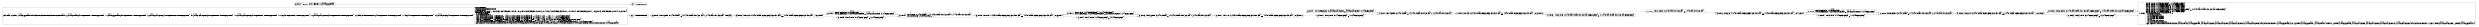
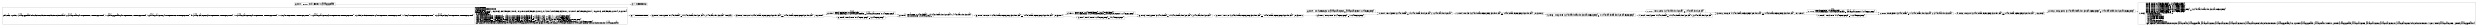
  digraph {
    rankdir=LR
    node [shape=record]
-   n1 [label="{56\:\ ?|MTH_ENTER_BLOCK\l}"]
+   n1 [label="{56\:\ ?|MTH_ENTER_METHOD\l}"]
    n2 [label="{58\:\ 0x0000|0x0000: ARITH  (r0 I:??[int, boolean]) = (r14 I:??[int, boolean, short, byte, char]) & (2 ??[int, float, short, byte, char])  (LINE:3493)\l}"]
    n3 [label="{59\:\ 0x0002|0x0002: IF  (r0 I:??[int, boolean, OBJECT, ARRAY, byte, short, char]) == (0 ??[int, boolean, OBJECT, ARRAY, byte, short, char])  \-\> B:61:0x0009 \l}"]
    n4 [label="{60\:\ 0x0004|0x0004: CONST_STR  (r0 I:java.lang.String) =  \", \" \l0x0006: CHECK_CAST (r0 I:java.lang.CharSequence) = (java.lang.CharSequence) (r0 I:??[OBJECT, ARRAY]) \l}"]
    n5 [label="{61\:\ 0x0009|0x0009: MOVE  (r0 I:??[OBJECT, ARRAY]) = (r8 I:??[OBJECT, ARRAY]) \l}"]
    n6 [label="{62\:\ 0x000a|0x000a: ARITH  (r1 I:??[int, boolean]) = (r14 I:??[int, boolean, short, byte, char]) & (4 ??[int, float, short, byte, char]) \l0x000c: CONST_STR  (r2 I:java.lang.String) =  \"\" \l}"]
    n7 [label="{63\:\ 0x000e|0x000e: IF  (r1 I:??[int, boolean, OBJECT, ARRAY, byte, short, char]) == (0 ??[int, boolean, OBJECT, ARRAY, byte, short, char])  \-\> B:65:0x0014 \l}"]
    n8 [label="{64\:\ 0x0010|0x0010: MOVE  (r1 I:??[OBJECT, ARRAY]) = (r2 I:??[OBJECT, ARRAY]) \l0x0011: CHECK_CAST (r1 I:java.lang.CharSequence) = (java.lang.CharSequence) (r1 I:??[OBJECT, ARRAY]) \l}"]
    n9 [label="{65\:\ 0x0014|0x0014: MOVE  (r1 I:??[OBJECT, ARRAY]) = (r9 I:??[OBJECT, ARRAY]) \l}"]
    n10 [label="{66\:\ 0x0015|0x0015: ARITH  (r3 I:??[int, boolean]) = (r14 I:??[int, boolean, short, byte, char]) & (8 ??[int, float, short, byte, char]) \l}"]
    n11 [label="{67\:\ 0x0017|0x0017: IF  (r3 I:??[int, boolean, OBJECT, ARRAY, byte, short, char]) == (0 ??[int, boolean, OBJECT, ARRAY, byte, short, char])  \-\> B:69:0x001c \l}"]
    n12 [label="{69\:\ 0x001c|0x001c: MOVE  (r2 I:??[OBJECT, ARRAY]) = (r10 I:??[OBJECT, ARRAY]) \l}"]
    n13 [label="{68\:\ 0x0019|0x0019: CHECK_CAST (r2 I:java.lang.CharSequence) = (java.lang.CharSequence) (r2 I:??[OBJECT, ARRAY]) \l}"]
    n14 [label="{70\:\ 0x001d|0x001d: ARITH  (r3 I:??[int, boolean]) = (r14 I:??[int, boolean, short, byte, char]) & (16 ??[int, float, short, byte, char]) \l}"]
    n15 [label="{71\:\ 0x001f|0x001f: IF  (r3 I:??[int, boolean, OBJECT, ARRAY, byte, short, char]) == (0 ??[int, boolean, OBJECT, ARRAY, byte, short, char])  \-\> B:73:0x0023 \l}"]
    n16 [label="{72\:\ 0x0021|0x0021: CONST  (r3 I:??[int, float, short, byte, char]) = (\-1 ??[int, float, short, byte, char]) \l}"]
    n17 [label="{73\:\ 0x0023|0x0023: MOVE  (r3 I:??[int, float, boolean, short, byte, char, OBJECT, ARRAY]) = (r11 I:??[int, float, boolean, short, byte, char, OBJECT, ARRAY]) \l}"]
    n18 [label="{75\:\ 0x0026|0x0026: IF  (r4 I:??[int, boolean, OBJECT, ARRAY, byte, short, char]) == (0 ??[int, boolean, OBJECT, ARRAY, byte, short, char])  \-\> B:77:0x002d \l}"]
+   n19 [label="{74\:\ 0x0024|0x0024: ARITH  (r4 I:??[int, boolean]) = (r14 I:??[int, boolean, short, byte, char]) & (32 ??[int, float, short, byte, char]) \l}"]
    n20 [label="{76\:\ 0x0028|0x0028: CONST_STR  (r4 I:java.lang.String) =  \"...\" \l0x002a: CHECK_CAST (r4 I:java.lang.CharSequence) = (java.lang.CharSequence) (r4 I:??[OBJECT, ARRAY]) \l}"]
    n21 [label="{77\:\ 0x002d|0x002d: MOVE  (r4 I:??[OBJECT, ARRAY]) = (r12 I:??[OBJECT, ARRAY]) \l}"]
    n22 [label="{78\:\ 0x002e|0x002e: ARITH  (r5 I:??[int, boolean]) = (r14 I:??[int, boolean, short, byte, char]) & (64 ??[int, float, short, byte, char]) \l}"]
    n23 [label="{79\:\ 0x0030|0x0030: IF  (r5 I:??[int, boolean, OBJECT, ARRAY, byte, short, char]) == (0 ??[int, boolean, OBJECT, ARRAY, byte, short, char])  \-\> B:81:0x0034 \l}"]
    n24 [label="{80\:\ 0x0032|0x0032: CONST  (r5 I:??[int, float, boolean, short, byte, char, OBJECT, ARRAY]) = (0 ??[int, float, boolean, short, byte, char, OBJECT, ARRAY]) \l}"]
-   n25 [label="{81\:\ 0x0034|0x0034: MOVE  (r5 I:??[OBJECT, ARRAY]) = (r13 I:??[OBJECT, ARRAY]) \l}"]
-   n26 [label="{82\:\ 0x0035|0x0035: MOVE  (r8 I:??[OBJECT, ARRAY]) = (r6 I:??[OBJECT, ARRAY]) \l0x0036: MOVE  (r9 I:??[OBJECT, ARRAY]) = (r7 I:??[OBJECT, ARRAY]) \l0x0037: MOVE  (r10 I:??[OBJECT, ARRAY]) = (r0 I:??[OBJECT, ARRAY]) \l0x0038: MOVE  (r11 I:??[OBJECT, ARRAY]) = (r1 I:??[OBJECT, ARRAY]) \l0x0039: MOVE  (r12 I:??[OBJECT, ARRAY]) = (r2 I:??[OBJECT, ARRAY]) \l0x003a: MOVE  (r13 I:??[int, float, boolean, short, byte, char, OBJECT, ARRAY]) = (r3 I:??[int, float, boolean, short, byte, char, OBJECT, ARRAY]) \l0x003b: MOVE  (r14 I:??[OBJECT, ARRAY]) = (r4 I:??[OBJECT, ARRAY]) \l0x003c: MOVE  (r15 I:??[OBJECT, ARRAY]) = (r5 I:??[OBJECT, ARRAY]) \l0x003d: INVOKE  (r0 I:java.lang.Appendable) = \l  (r8 I:java.lang.Iterable)\l  (r9 I:java.lang.Appendable)\l  (r10 I:java.lang.CharSequence)\l  (r11 I:java.lang.CharSequence)\l  (r12 I:java.lang.CharSequence)\l  (r13 I:int)\l  (r14 I:java.lang.CharSequence)\l  (r15 I:kotlin.jvm.functions.Function1)\l type: STATIC call: kotlin.collections.CollectionsKt.joinTo(java.lang.Iterable, java.lang.Appendable, java.lang.CharSequence, java.lang.CharSequence, java.lang.CharSequence, int, java.lang.CharSequence, kotlin.jvm.functions.Function1):java.lang.Appendable A[MD:\<T, A extends java.lang.Appendable\>:(java.lang.Iterable\<? extends T\>, A extends java.lang.Appendable, java.lang.CharSequence, java.lang.CharSequence, java.lang.CharSequence, int, java.lang.CharSequence, kotlin.jvm.functions.Function1\<? super T, ? extends java.lang.CharSequence\>):A extends java.lang.Appendable (m)]\l}"]
+   n26 [label="{82\:\ 0x0035|0x0035: MOVE  (r8 I:??[OBJECT, ARRAY]) = (r6 I:??[OBJECT, ARRAY]) \l0x0036: MOVE  (r9 I:??[OBJECT, ARRAY]) = (r7 I:??[OBJECT, ARRAY]) \l0x0037: MOVE  (r10 I:??[OBJECT, ARRAY]) = (r0 I:??[OBJECT, ARRAY]) \l0x0038: MOVE  (r11 I:??[OBJECT, ARRAY]) = (r1 I:??[OBJECT, ARRAY]) \l0x0039: MOVE  (r12 I:??[OBJECT, ARRAY]) = (r2 I:??[OBJECT, ARRAY]) \l0x003a: MOVE  (r13 I:??[int, float, boolean, short, byte, char, OBJECT, ARRAY]) = (r3 I:??[int, float, boolean, short, byte, char, OBJECT, ARRAY]) \l0x003b: MOVE  (r14 I:??[OBJECT, ARRAY]) = (r4 I:??[OBJECT, ARRAY]) \l0x003c: MOVE  (r15 I:??[OBJECT, ARRAY]) = (r5 I:??[OBJECT, ARRAY]) \l0x003d: INVOKE  (r0 I:java.lang.Appendable) = \l  (r8 I:java.lang.Iterable)\l  (r9 I:java.lang.Appendable)\l  (r10 I:java.lang.CharSequence)\l  (r11 I:java.lang.CharSequence)\l  (r12 I:java.lang.CharSequence)\l  (r13 I:int)\l  (r14 I:java.lang.TERNARYnull)\l  (r15 I:kotlin.jvm.functions.Function1)\l type: STATIC call: kotlin.collections.CollectionsKt.joinTo(java.lang.Iterable, java.lang.Appendable, java.lang.CharSequence, java.lang.CharSequence, java.lang.CharSequence, int, java.lang.CharSequence, kotlin.jvm.functions.Function1):java.lang.Appendable A[MD:\<T, A extends java.lang.Appendable\>:(java.lang.Iterable\<? extends T\>, A extends java.lang.Appendable, java.lang.CharSequence, java.lang.CharSequence, java.lang.CharSequence, int, java.lang.CharSequence, kotlin.jvm.functions.Function1\<? super T, ? extends java.lang.CharSequence\>):A extends java.lang.Appendable (m)]\l}"]
    n27 [label="{83\:\ 0x0041|RETURN\l|0x0041: RETURN  (r0 I:java.lang.Appendable) \l}"]
-   n28 [label="{57\:\ ?|MTH_EXIT_BLOCK\l}"]
+   n28 [label="{57\:\ ?|USE_EXIT_BLOCK\l}"]
    n29 [label="{public static \/* synthetic *\/ java.lang.Appendable kotlin.collections.CollectionsKt___CollectionsKt.joinTo$default((r6 I:java.lang.Iterable A[IMMUTABLE_TYPE, METHOD_ARGUMENT]), (r7 I:java.lang.Appendable A[IMMUTABLE_TYPE, METHOD_ARGUMENT]), (r8 I:java.lang.CharSequence A[IMMUTABLE_TYPE, METHOD_ARGUMENT]), (r9 I:java.lang.CharSequence A[IMMUTABLE_TYPE, METHOD_ARGUMENT]), (r10 I:java.lang.CharSequence A[IMMUTABLE_TYPE, METHOD_ARGUMENT]), (r11 I:int A[IMMUTABLE_TYPE, METHOD_ARGUMENT]), (r12 I:java.lang.CharSequence A[IMMUTABLE_TYPE, METHOD_ARGUMENT]), (r13 I:kotlin.jvm.functions.Function1 A[IMMUTABLE_TYPE, METHOD_ARGUMENT]), (r14 I:int A[IMMUTABLE_TYPE, METHOD_ARGUMENT]), (r15 I:java.lang.Object A[IMMUTABLE_TYPE, METHOD_ARGUMENT]))  | DONT_GENERATE\lMETHOD_CANDIDATE_FOR_INLINE\lUSE_LINES_HINTS\lCROSS_EDGE: B:81:0x0034 \-\> B:82:0x0035, CROSS_EDGE: B:77:0x002d \-\> B:78:0x002e, CROSS_EDGE: B:73:0x0023 \-\> B:74:0x0024, CROSS_EDGE: B:69:0x001c \-\> B:70:0x001d, CROSS_EDGE: B:65:0x0014 \-\> B:66:0x0015, CROSS_EDGE: B:61:0x0009 \-\> B:62:0x000a\lINLINE: 0x003d: INVOKE  \l  (r6 I:java.lang.Iterable)\l  (r7 I:java.lang.Appendable)\l  (wrap: java.lang.CharSequence : ?: TERNARYnull = ((wrap: int : 0x0000: ARITH  (r0v0 int A[REMOVE]) = (r14v0 int) & (2 int)) != (0 int)) ? (\", \") : (r8 I:??[OBJECT, ARRAY]))\l  (wrap: java.lang.CharSequence : ?: TERNARYnull = ((wrap: int : 0x000a: ARITH  (r1v0 int A[REMOVE]) = (r14v0 int) & (4 int)) != (0 int)) ? (\"\") : (r9 I:??[OBJECT, ARRAY]))\l  (wrap: java.lang.CharSequence : ?: TERNARYnull = ((wrap: int : 0x0015: ARITH  (r3v0 int A[REMOVE]) = (r14v0 int) & (8 int)) != (0 int)) ? (\"\") : (r10 I:??[OBJECT, ARRAY]))\l  (wrap: int : ?: TERNARYnull = ((wrap: int : 0x001d: ARITH  (r3v1 int A[REMOVE]) = (r14v0 int) & (16 int)) != (0 int)) ? (\-1 int) : (r11 I:??[int, float, boolean, short, byte, char, OBJECT, ARRAY]))\l  (wrap: java.lang.CharSequence : ?: TERNARYnull = ((wrap: int : 0x0024: ARITH  (r4v0 int A[REMOVE]) = (r14v0 int) & (32 int)) != (0 int)) ? (\"...\") : (r12 I:??[OBJECT, ARRAY]))\l  (wrap: kotlin.jvm.functions.Function1 : ?: TERNARYnull = ((wrap: int : 0x002e: ARITH  (r5v0 int A[REMOVE]) = (r14v0 int) & (64 int)) != (0 int)) ? (null kotlin.jvm.functions.Function1) : (r13 I:??[OBJECT, ARRAY]))\l type: STATIC call: kotlin.collections.CollectionsKt.joinTo(java.lang.Iterable, java.lang.Appendable, java.lang.CharSequence, java.lang.CharSequence, java.lang.CharSequence, int, java.lang.CharSequence, kotlin.jvm.functions.Function1):java.lang.Appendable\l}"]
    n1 -> n2
    n2 -> n3
    n3 -> n4 [style=dashed]
    n3 -> n5
    n4 -> n6
    n5 -> n6
    n6 -> n7
    n7 -> n8 [style=dashed]
    n7 -> n9
    n8 -> n10
    n9 -> n10
    n10 -> n11
    n11 -> n12
    n12 -> n14
    n13 -> n14
    n14 -> n15
    n15 -> n16 [style=dashed]
    n15 -> n17
    n16 -> n18
+   n17 -> n19
    n18 -> n20 [style=dashed]
    n18 -> n21
+   n19 -> n18
    n20 -> n22
    n21 -> n22
    n22 -> n23
    n23 -> n24 [style=dashed]
-   n23 -> n25
    n24 -> n26
-   n25 -> n26
    n27 -> n28
    n29 -> n1
  }
